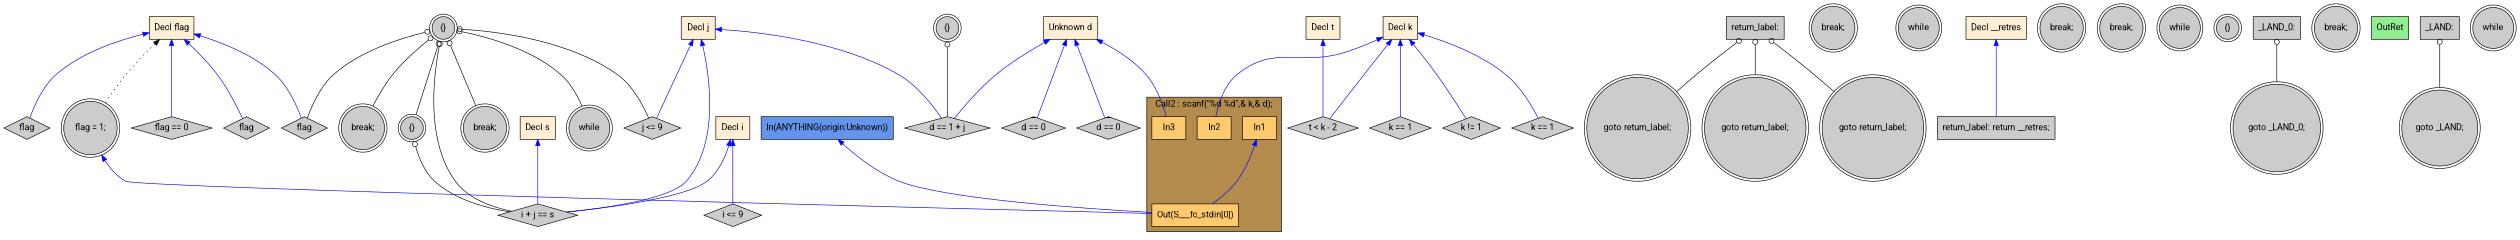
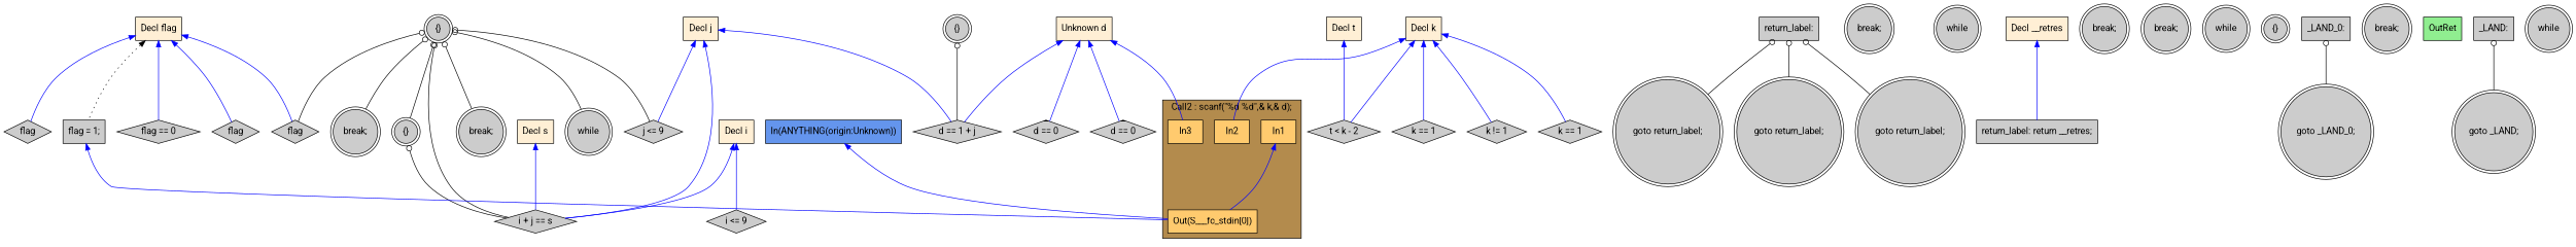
  digraph {
    fontname=Roboto
    rankdir=TB
    node [fillcolor="#CCCCCC" fontname=Roboto shape=box style=filled]
    edge [color="#0000FF" dir=back fontname=Roboto]
    n1 [fillcolor="#FFCA6E" label=In1]
    n2 [fillcolor="#FFCA6E" label=In2]
    n3 [fillcolor="#FFCA6E" label=In3]
    n4 [fillcolor="#FFCA6E" label="Out(S___fc_stdin[0])"]
    n5 [label="goto return_label;" shape=doublecircle]
    n6 [label="break;" shape=doublecircle]
    n7 [label=while shape=doublecircle]
    n8 [fillcolor="#FFEFD5" label="Decl k"]
    n9 [label="t < k - 2" shape=diamond]
    n10 [label="k == 1" shape=diamond]
    n11 [label="k != 1" shape=diamond]
    n12 [label="k == 1" shape=diamond]
    n13 [label="i <= 9" shape=diamond]
    n14 [fillcolor="#FFEFD5" label="Unknown d"]
    n15 [label="d == 0" shape=diamond]
    n16 [label="d == 0" shape=diamond]
    n17 [label="d == 1 + j" shape=diamond]
    n18 [label=flag shape=diamond]
    n19 [fillcolor="#FFEFD5" label="Decl i"]
    n20 [label="i + j == s" shape=diamond]
    n21 [label="{}" shape=doublecircle]
    n22 [label=while shape=doublecircle]
    n23 [label="j <= 9" shape=diamond]
    n24 [label=flag shape=diamond]
    n25 [label="break;" shape=doublecircle]
    n26 [label="break;" shape=doublecircle]
    n27 [label="{}" shape=doublecircle]
    n28 [fillcolor="#FFEFD5" label="Decl j"]
    n29 [fillcolor="#FFEFD5" label="Decl flag"]
-   n30 [label="flag = 1;" shape=doublecircle]
+   n30 [label="flag = 1;"]
    n31 [label="flag == 0" shape=diamond]
    n32 [label=flag shape=diamond]
    n33 [fillcolor="#FFEFD5" label="Decl t"]
    n34 [fillcolor="#FFEFD5" label="Decl s"]
    n35 [fillcolor="#FFEFD5" label="Decl __retres"]
    n36 [label="return_label: return __retres;"]
    n37 [label="break;" shape=doublecircle]
    n38 [label="break;" shape=doublecircle]
    n39 [label=while shape=doublecircle]
    n40 [label="{}" shape=doublecircle]
    n41 [label="goto _LAND_0;" shape=doublecircle]
    n42 [label="break;" shape=doublecircle]
    n43 [label="_LAND_0:"]
    n44 [label="goto return_label;" shape=doublecircle]
    n45 [fillcolor="#90EE90" label=OutRet]
    n46 [label="return_label:"]
    n47 [label="goto return_label;" shape=doublecircle]
    n48 [fillcolor="#6495ED" label="In(ANYTHING(origin:Unknown))"]
    n49 [label="goto _LAND;" shape=doublecircle]
    n50 [label="_LAND:"]
    n51 [label=while shape=doublecircle]
    n52 [label="{}" shape=doublecircle]
    subgraph cluster_1 {
      fillcolor="#B38B4D"
      label="Call2 : scanf(\"%d %d\",& k,& d);"
      style=filled
      n1
      n2
      n3
      n4
    }
    n1 -> n4
    n8 -> n2
    n8 -> n9
    n8 -> n10
    n8 -> n11
    n8 -> n12
    n14 -> n3
    n14 -> n15
    n14 -> n16
    n14 -> n17
    n19 -> n13
    n19 -> n20
    n21 -> n20 [arrowtail=odot color="#000000"]
    n21 -> n22 [arrowtail=odot color="#000000"]
    n21 -> n23 [arrowtail=odot color="#000000"]
    n21 -> n24 [arrowtail=odot color="#000000"]
    n21 -> n25 [arrowtail=odot color="#000000"]
    n21 -> n26 [arrowtail=odot color="#000000"]
    n21 -> n27 [arrowtail=odot color="#000000"]
    n27 -> n20 [arrowtail=odot color="#000000"]
    n28 -> n17
    n28 -> n20
    n28 -> n23
    n29 -> n18
    n29 -> n24
    n29 -> n30 [color="#000000" style=dotted]
    n29 -> n31
    n29 -> n32
    n30 -> n4
    n33 -> n9
    n34 -> n20
    n35 -> n36
    n43 -> n41 [arrowtail=odot color="#000000"]
    n46 -> n5 [arrowtail=odot color="#000000"]
    n46 -> n44 [arrowtail=odot color="#000000"]
    n46 -> n47 [arrowtail=odot color="#000000"]
    n48 -> n4
    n50 -> n49 [arrowtail=odot color="#000000"]
    n52 -> n17 [arrowtail=odot color="#000000"]
  }
